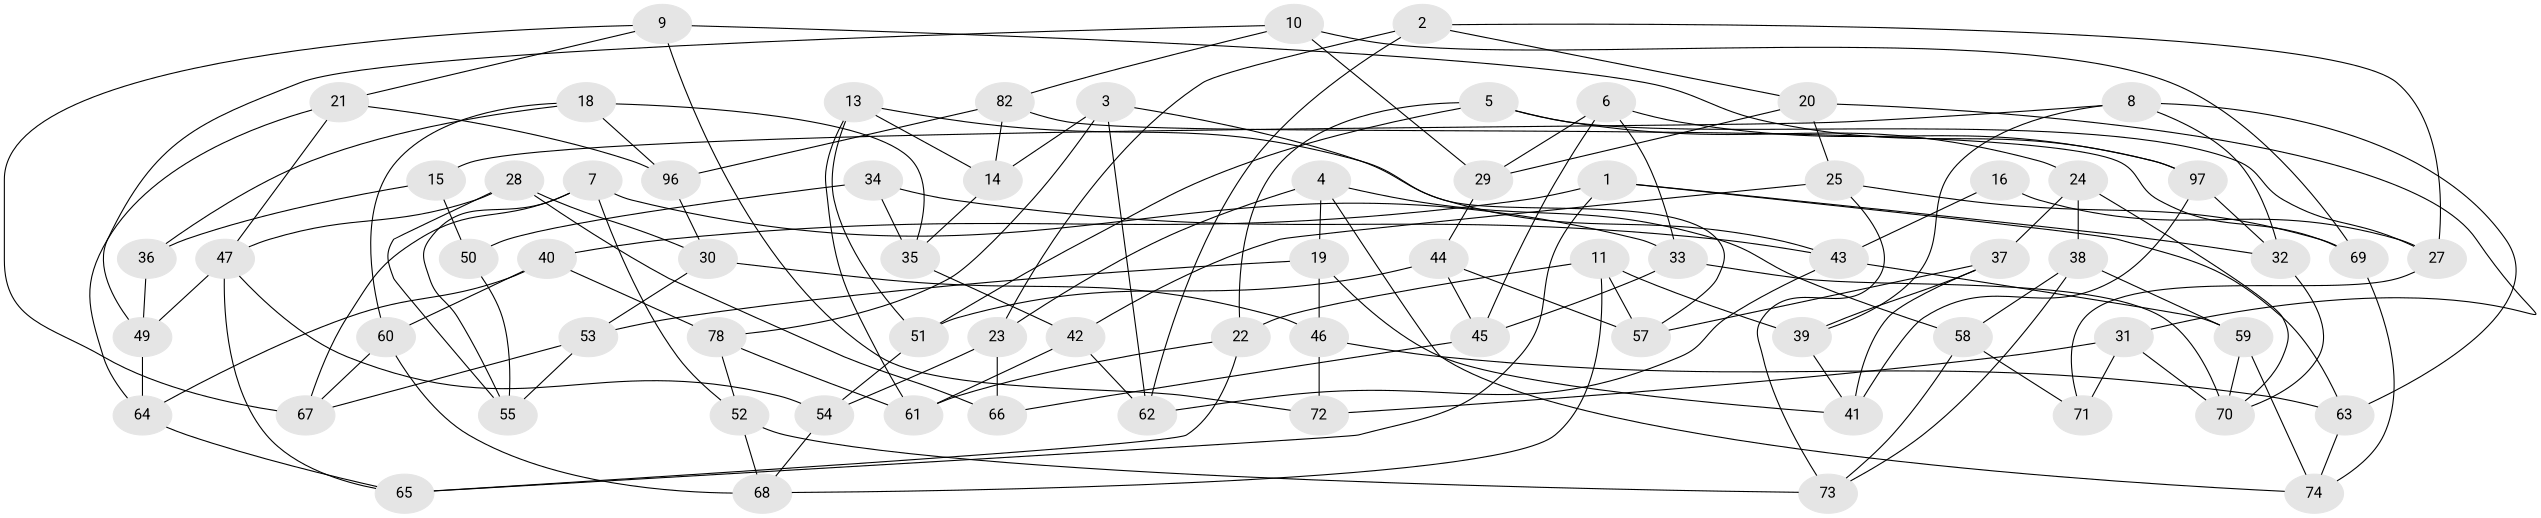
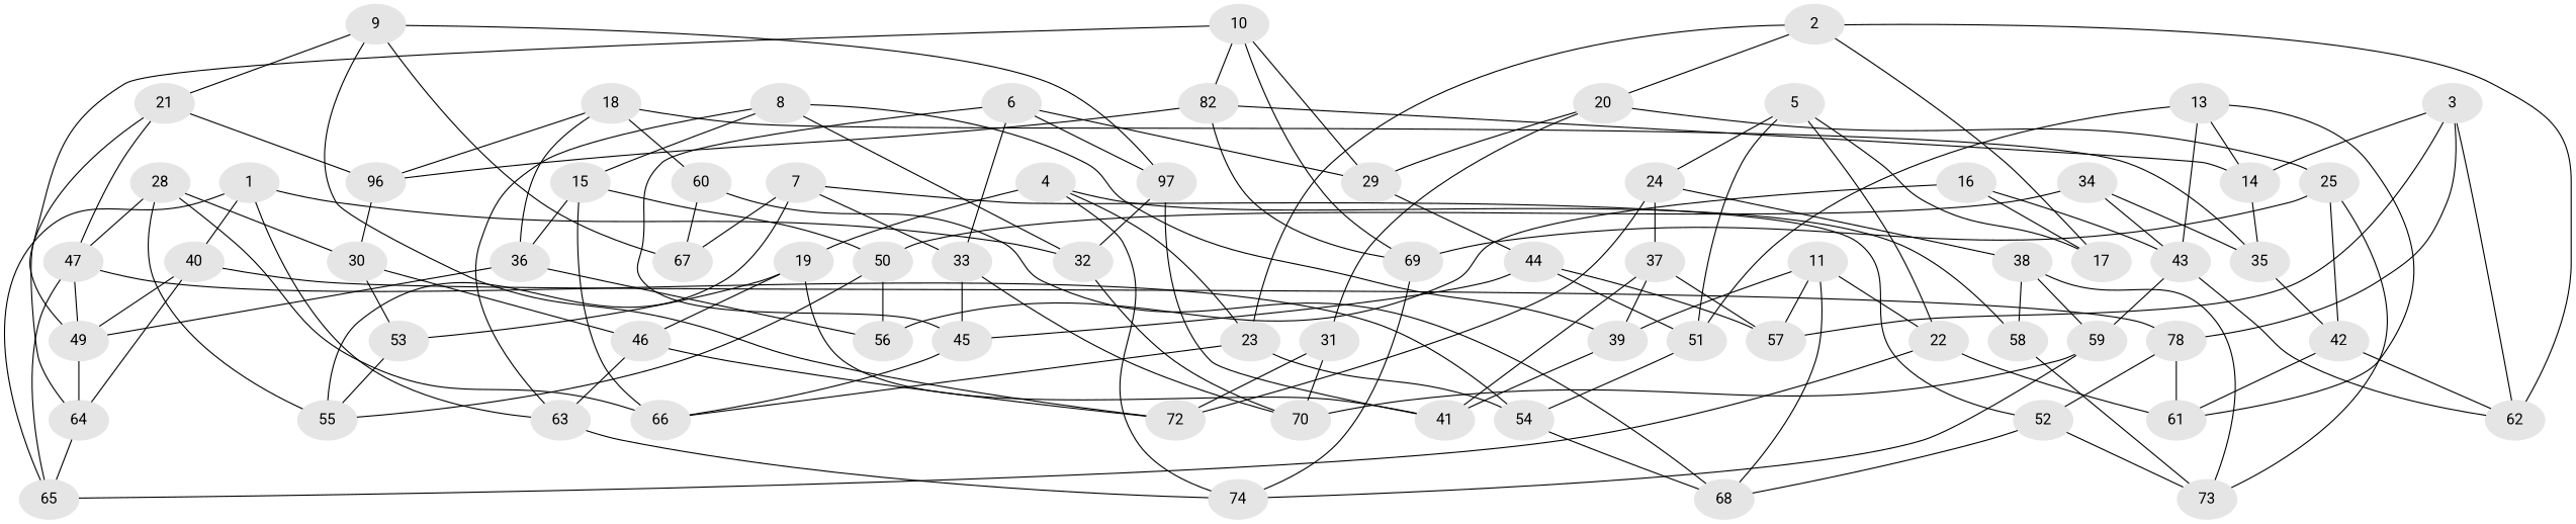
  graph {
    fontname=Roboto
    node [color=gray90 fontname=Roboto style=filled]
    edge [fontname=Roboto]
    1
    32
    40
    63
    65
    70
    n7 [label=78]
    60
    64
    74
    2
    20
    23
-   27
+   27 [label=17]
    62
    29
    25
    31
    66
    54
-   71
    3
    14
    57
    35
    52
    61
    4
    19
    58
    41
    46
    53
    73
    5
    22
    24
    51
    72
    37
    38
    n42 [label=97]
    6
    33
    45
    44
    7
    55
    67
    68
    8
    15
    39
    36
    50
    9
    21
    n58 [label=96]
    47
    10
    n61 [label=82]
    49
    69
    11
    30
    13
    43
    59
    42
+   56
    16
    18
    28
    34
    1 -- 32
    1 -- 40
    1 -- 63
    1 -- 65
    32 -- 70
    40 -- n7
-   40 -- 60
+   40 -- 49
    40 -- 64
    63 -- 74
    n7 -- 52
    n7 -- 61
    60 -- 67
    60 -- 68
    64 -- 65
    2 -- 20
    2 -- 23
    2 -- 27
    2 -- 62
    20 -- 29
    20 -- 25
    20 -- 31
    23 -- 66
    23 -- 54
-   27 -- 71
    29 -- 44
    25 -- 73
    25 -- 69
    25 -- 42
    31 -- 70
-   31 -- 71
    31 -- 72
    54 -- 68
    3 -- n7
    3 -- 62
    3 -- 14
    3 -- 57
    14 -- 35
    35 -- 42
    52 -- 73
    52 -- 68
    4 -- 74
    4 -- 23
    4 -- 19
    4 -- 58
    19 -- 41
    19 -- 46
    19 -- 53
-   58 -- 71
    58 -- 73
    46 -- 63
    46 -- 72
    53 -- 55
-   53 -- 67
    5 -- 27
    5 -- 22
    5 -- 24
    5 -- 51
    22 -- 65
    22 -- 61
-   24 -- 70
+   24 -- 72
    24 -- 37
    24 -- 38
    51 -- 54
    37 -- 57
    37 -- 41
    37 -- 39
    38 -- 58
    38 -- 73
    38 -- 59
    n42 -- 32
    n42 -- 41
    6 -- 29
    6 -- n42
    6 -- 33
    6 -- 45
    33 -- 70
    33 -- 45
    45 -- 66
    44 -- 57
    44 -- 51
    44 -- 45
    7 -- 52
    7 -- 33
    7 -- 55
    7 -- 67
    8 -- 32
    8 -- 63
    8 -- 15
    8 -- 39
+   15 -- 66
    15 -- 36
    15 -- 50
    39 -- 41
    36 -- 49
+   36 -- 56
    50 -- 55
+   50 -- 56
    9 -- 72
    9 -- n42
    9 -- 67
    9 -- 21
    21 -- 64
    21 -- n58
    21 -- 47
    n58 -- 30
    47 -- 65
    47 -- 54
    47 -- 49
    10 -- 29
    10 -- n61
    10 -- 49
    10 -- 69
    n61 -- 14
    n61 -- n58
    n61 -- 69
    49 -- 64
    69 -- 74
    11 -- 57
    11 -- 22
    11 -- 68
    11 -- 39
    30 -- 46
    30 -- 53
    13 -- 14
    13 -- 61
    13 -- 51
    13 -- 43
    43 -- 62
    43 -- 59
    59 -- 70
    59 -- 74
    42 -- 62
    42 -- 61
    16 -- 27
    16 -- 43
+   16 -- 56
    18 -- 60
    18 -- 35
    18 -- 36
    18 -- n58
    28 -- 66
    28 -- 55
    28 -- 47
    28 -- 30
    34 -- 35
    34 -- 50
    34 -- 43
  }
